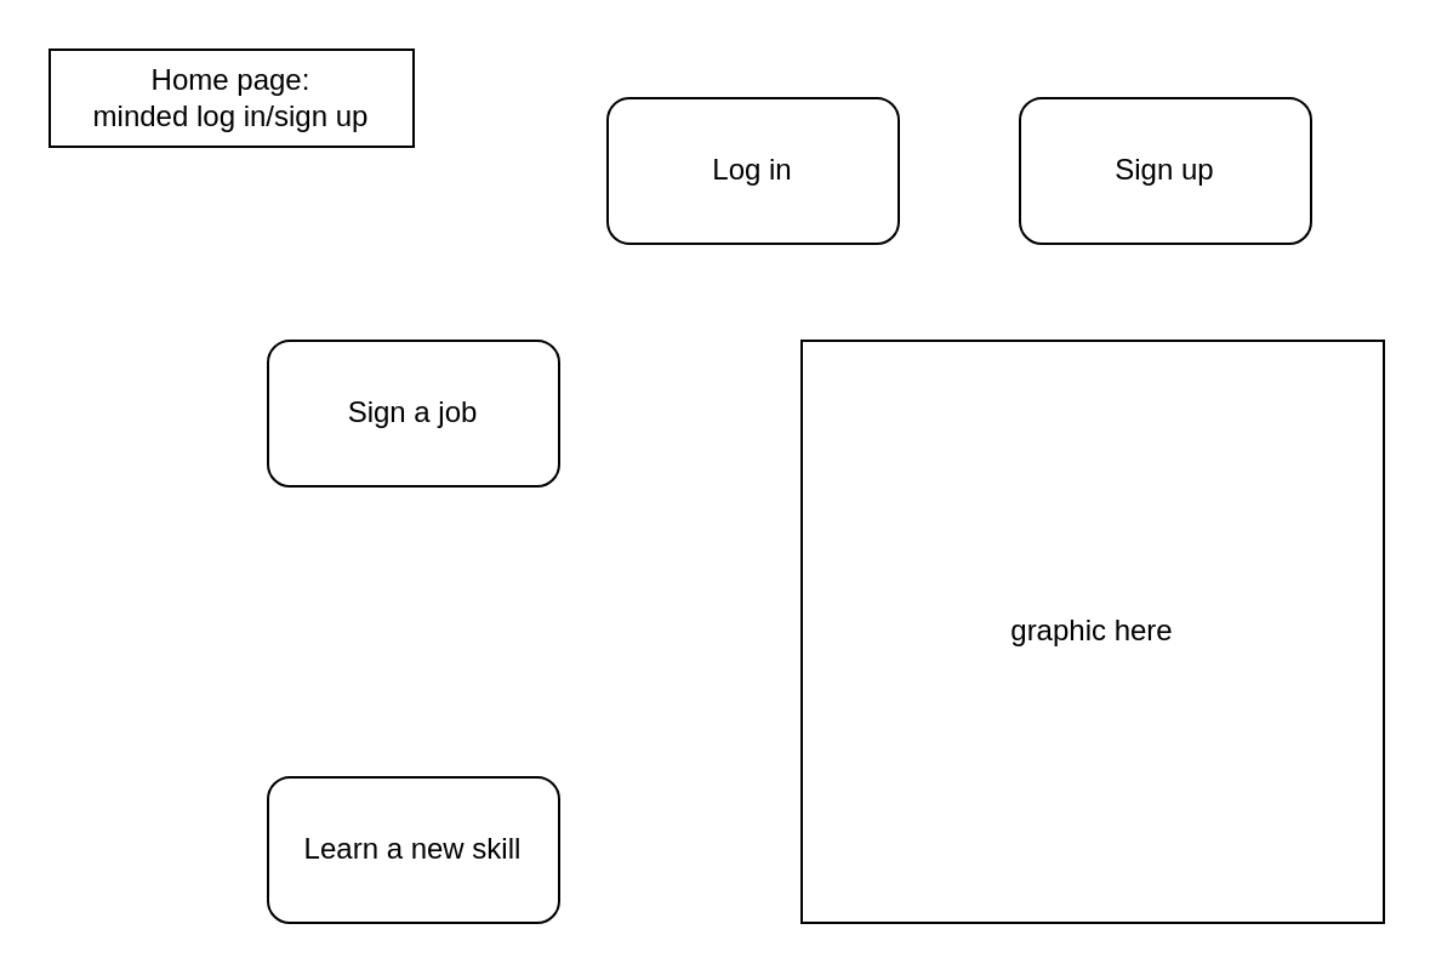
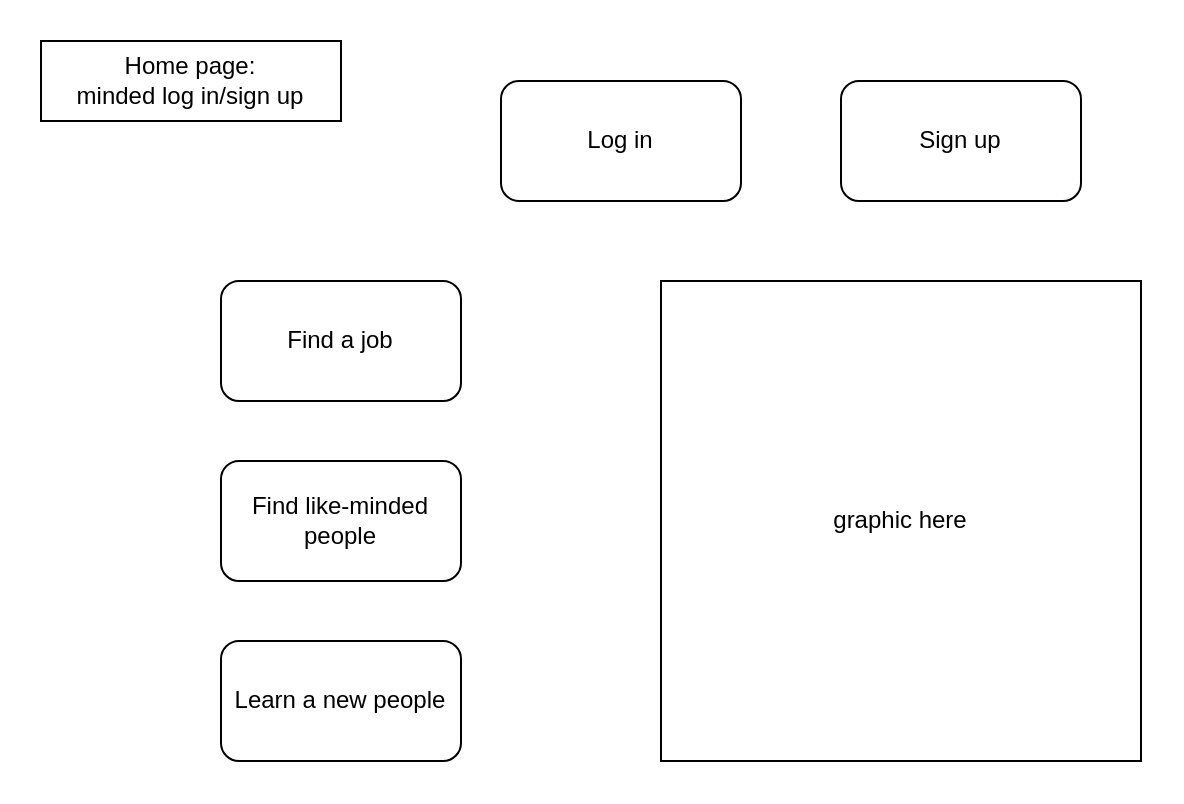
  <mxCell id="0" />
  <mxCell id="1" parent="0" />
  <mxCell id="2" value="Home page:&lt;br&gt;minded log in/sign up" style="rounded=0;whiteSpace=wrap;html=1;" vertex="1" parent="1"><mxGeometry x="20" y="20" width="150" height="40" as="geometry" /></mxCell>
- <mxCell id="3" value="Sign a job" style="rounded=1;whiteSpace=wrap;html=1;" vertex="1" parent="1"><mxGeometry x="110" y="140" width="120" height="60" as="geometry" /></mxCell>
- <mxCell id="5" value="Learn a new skill" style="rounded=1;whiteSpace=wrap;html=1;" vertex="1" parent="1"><mxGeometry x="110" y="320" width="120" height="60" as="geometry" /></mxCell>
+ <mxCell id="3" value="Find a job" style="rounded=1;whiteSpace=wrap;html=1;" vertex="1" parent="1"><mxGeometry x="110" y="140" width="120" height="60" as="geometry" /></mxCell>
+ <mxCell id="4" value="Find like-minded people" style="rounded=1;whiteSpace=wrap;html=1;" vertex="1" parent="1"><mxGeometry x="110" y="230" width="120" height="60" as="geometry" /></mxCell>
+ <mxCell id="5" value="Learn a new people" style="rounded=1;whiteSpace=wrap;html=1;" vertex="1" parent="1"><mxGeometry x="110" y="320" width="120" height="60" as="geometry" /></mxCell>
  <mxCell id="6" value="graphic here" style="whiteSpace=wrap;html=1;aspect=fixed;" vertex="1" parent="1"><mxGeometry x="330" y="140" width="240" height="240" as="geometry" /></mxCell>
  <mxCell id="7" value="Log in" style="rounded=1;whiteSpace=wrap;html=1;" vertex="1" parent="1"><mxGeometry x="250" y="40" width="120" height="60" as="geometry" /></mxCell>
  <mxCell id="8" value="Sign up" style="rounded=1;whiteSpace=wrap;html=1;" vertex="1" parent="1"><mxGeometry x="420" y="40" width="120" height="60" as="geometry" /></mxCell>
